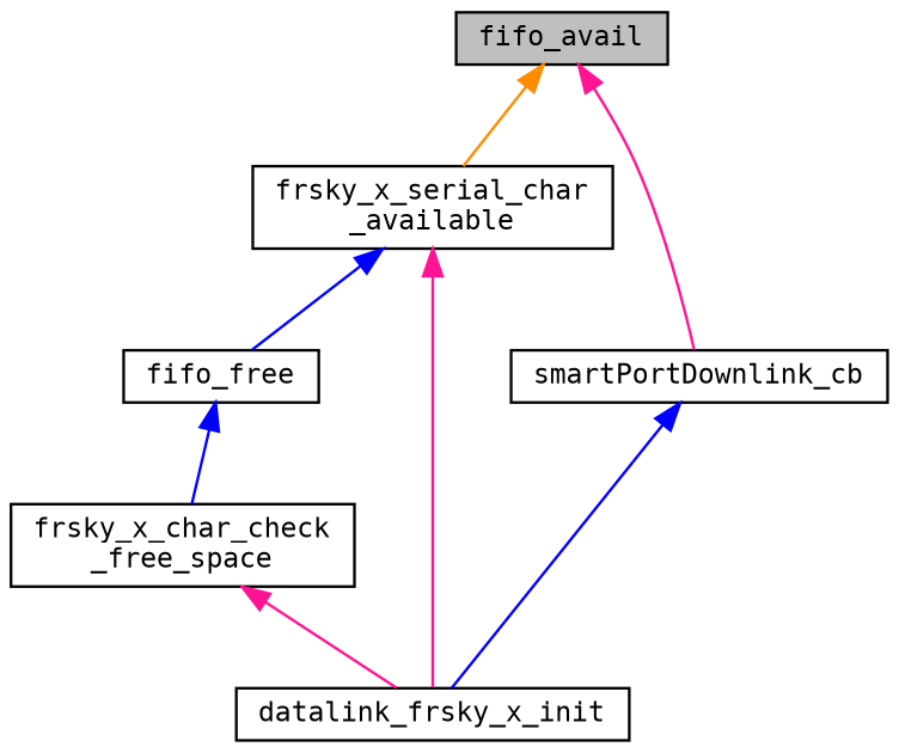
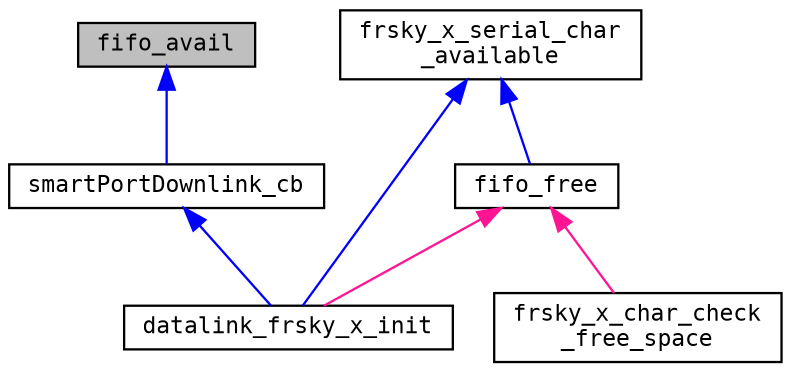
  digraph {
    fontname="DejaVu Sans Mono"
    rankdir=TB
    node [color=black fillcolor=white fontname="DejaVu Sans Mono" fontsize=10 shape=record style=filled]
    edge [color=blue dir=back fontname="DejaVu Sans Mono" fontsize=10 labelfontname=FreeSans labelfontsize=10 style=solid]
    n1 [fillcolor=grey75 fontcolor=black height=0.2 label=fifo_avail width=0.4]
    n2 [height=0.2 label="frsky_x_serial_char\l_available" width=0.4]
    n3 [height=0.2 label=smartPortDownlink_cb width=0.4]
    n4 [height=0.2 label=fifo_free width=0.4]
    n5 [height=0.2 label="frsky_x_char_check\l_free_space" width=0.4]
    n6 [height=0.2 label=datalink_frsky_x_init width=0.4]
-   n1 -> n2 [color=darkorange]
-   n1 -> n3 [color=deeppink]
+   n1 -> n3
    n2 -> n4
-   n2 -> n6 [color=deeppink]
+   n2 -> n6
    n3 -> n6
-   n4 -> n5
-   n5 -> n6 [color=deeppink]
+   n4 -> n5 [color=deeppink]
+   n4 -> n6 [color=deeppink]
  }
